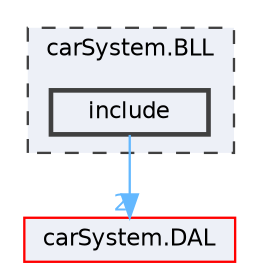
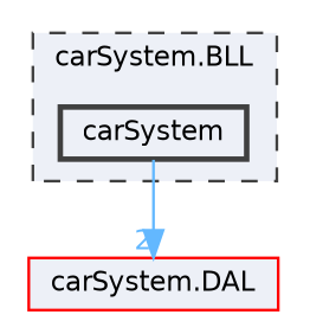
  digraph {
    compound=true
    node [fillcolor="#edf0f7" fontname=Helvetica fontsize=10 shape=box]
-   n1 [color=grey25 height=0.2 label=include style="filled,bold" width=0.4]
+   n1 [color=grey25 height=0.2 label=carSystem style="filled,bold" width=0.4]
    n2 [color=red height=0.2 label="carSystem.DAL" style=filled width=0.4]
    subgraph cluster_1 {
      bgcolor="#edf0f7"
      fontname=Helvetica
      fontsize=10
      label="carSystem.BLL"
      pencolor=grey25
      style="filled,dashed"
      n1
    }
    n1 -> n2 [color=steelblue1 fontcolor=steelblue1 fontname=Helvetica fontsize=10 headlabel=2 labeldistance=1.5 labelfontname=Helvetica labelfontsize=10]
  }
